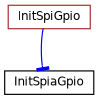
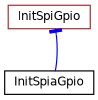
  digraph {
    rankdir=TB
    node [fillcolor=white fontname=Helvetica fontsize=10 shape=record style=filled]
    n1 [color=brown fontcolor=black height=0.2 label=InitSpiGpio width=0.4]
    n2 [color=black height=0.2 label=InitSpiaGpio width=0.4]
-   n1 -> n2 [color=blue fontname=Helvetica fontsize=10 labelfontname=Helvetica labelfontsize=10 style=solid arrowhead=tee]
+   n2 -> n1 [color=blue fontname=Helvetica fontsize=10 labelfontname=Helvetica labelfontsize=10 style=solid arrowhead=tee]
  }
